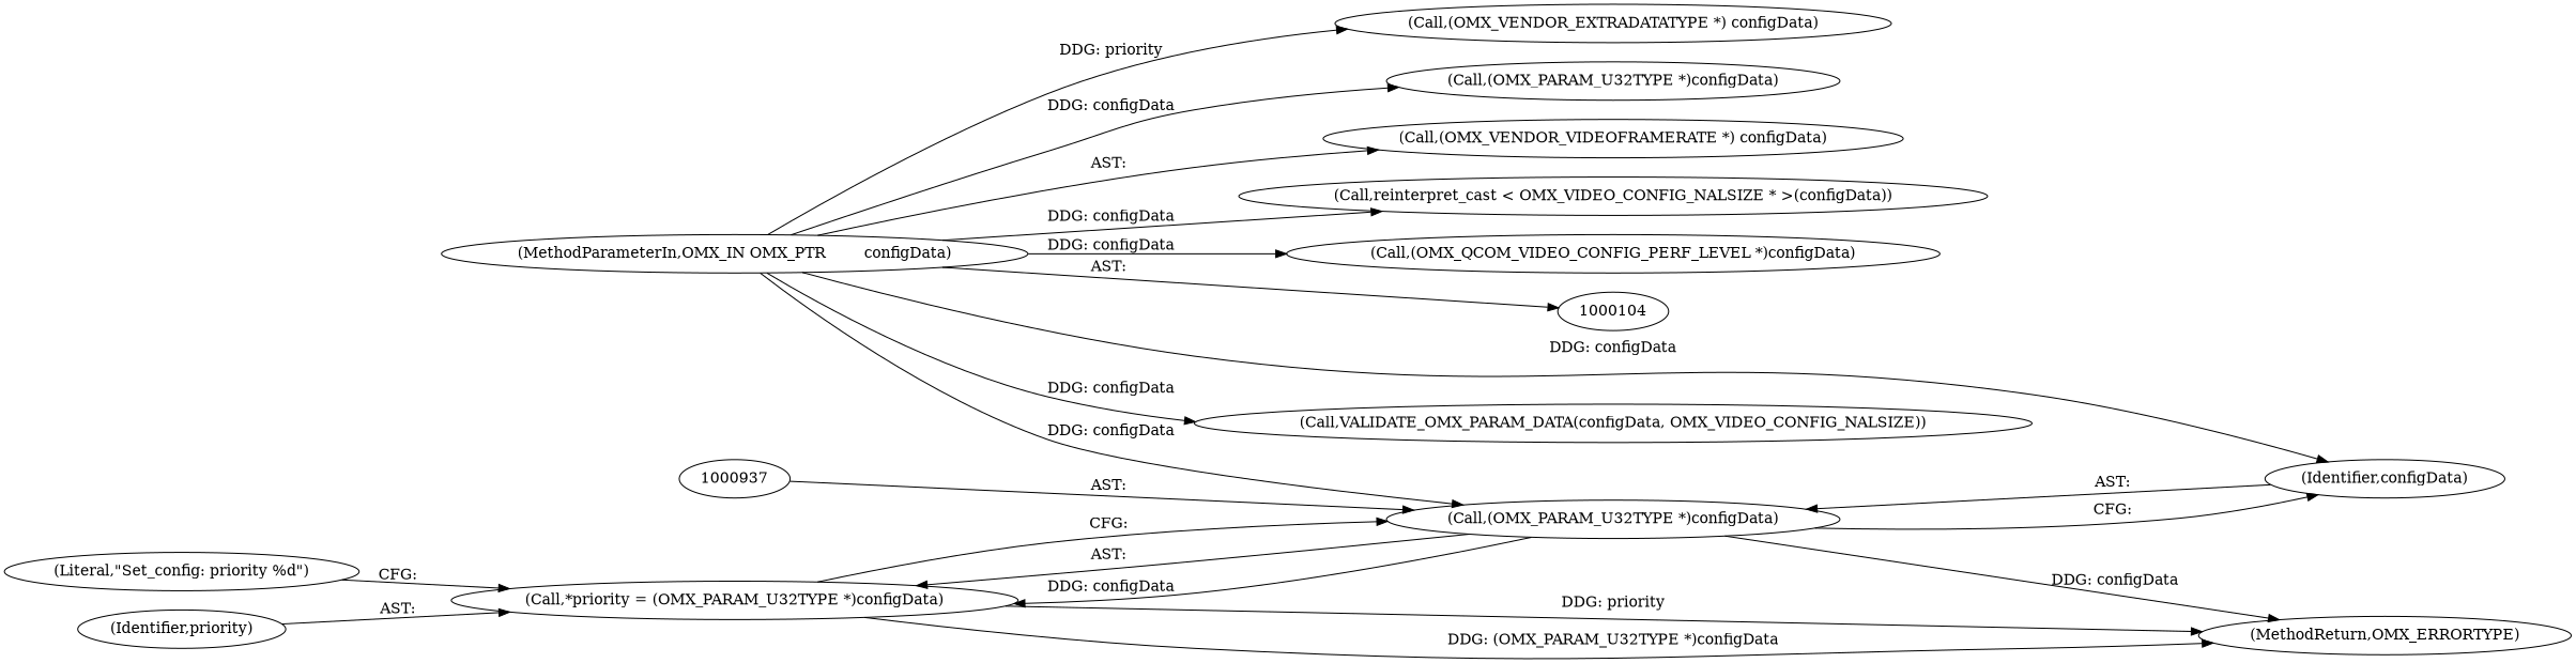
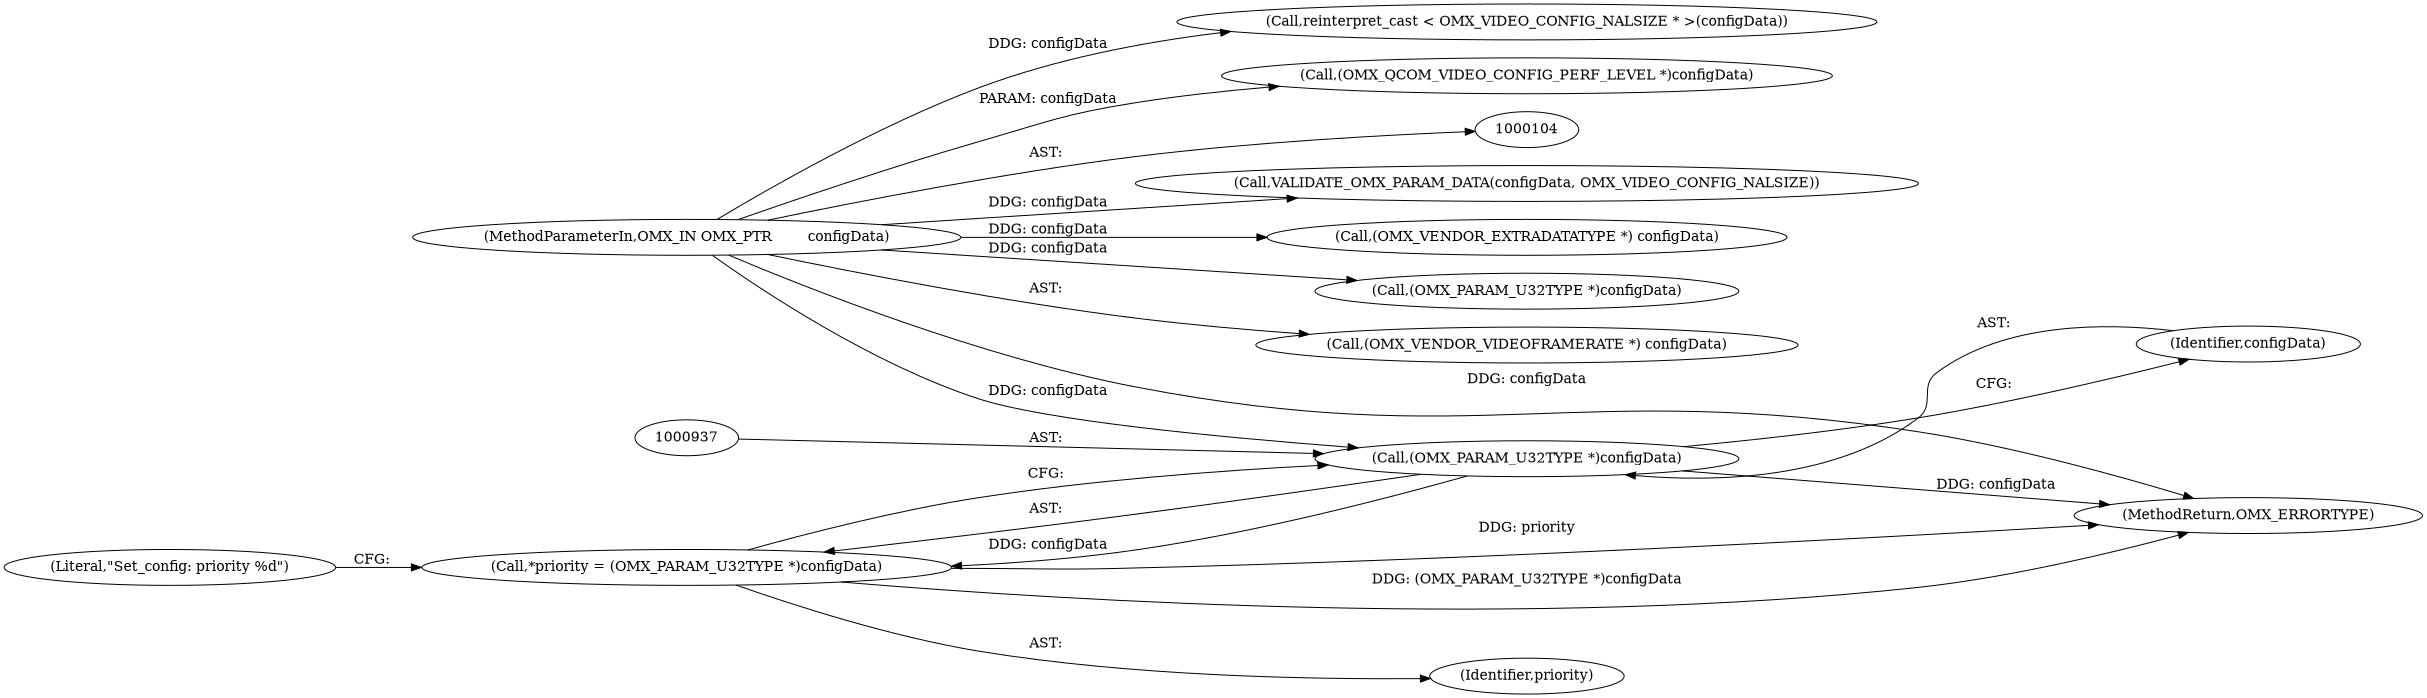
  digraph {
    rankdir=LR
    n1 [label="(Call,*priority = (OMX_PARAM_U32TYPE *)configData)"]
    n2 [label="(Call,(OMX_PARAM_U32TYPE *)configData)"]
    n3 [label="(MethodReturn,OMX_ERRORTYPE)"]
    n4 [label="(Identifier,configData)"]
    n5 [label="(MethodParameterIn,OMX_IN OMX_PTR        configData)"]
    n6 [label="(Call,VALIDATE_OMX_PARAM_DATA(configData, OMX_VIDEO_CONFIG_NALSIZE))"]
    n7 [label="(Call,(OMX_VENDOR_EXTRADATATYPE *) configData)"]
    n8 [label="(Call,(OMX_PARAM_U32TYPE *)configData)"]
    n9 [label="(Call,(OMX_VENDOR_VIDEOFRAMERATE *) configData)"]
    n10 [label="(Call,reinterpret_cast < OMX_VIDEO_CONFIG_NALSIZE * >(configData))"]
    n11 [label="(Call,(OMX_QCOM_VIDEO_CONFIG_PERF_LEVEL *)configData)"]
    1000104
    n13 [label="(Literal,\"Set_config: priority %d\")"]
    n14 [label="(Identifier,priority)"]
    1000937
    n1 -> n2 [label="CFG: "]
    n1 -> n3 [label="DDG: priority"]
    n1 -> n3 [label="DDG: (OMX_PARAM_U32TYPE *)configData"]
    n2 -> n1 [label="AST: "]
    n2 -> n1 [label="DDG: configData"]
    n2 -> n3 [label="DDG: configData"]
    n2 -> n4 [label="CFG: "]
    n4 -> n2 [label="AST: "]
    n5 -> n2 [label="DDG: configData"]
-   n5 -> n4 [label="DDG: configData"]
+   n5 -> n3 [label="DDG: configData"]
    n5 -> n6 [label="DDG: configData"]
-   n5 -> n7 [label="DDG: priority"]
+   n5 -> n7 [label="DDG: configData"]
    n5 -> n8 [label="DDG: configData"]
    n5 -> n9 [label="AST: "]
    n5 -> n10 [label="DDG: configData"]
-   n5 -> n11 [label="DDG: configData"]
+   n5 -> n11 [label="PARAM: configData"]
    n5 -> 1000104 [label="AST: "]
    n13 -> n1 [label="CFG: "]
-   n14 -> n1 [label="AST: "]
+   n1 -> n14 [label="AST: "]
    1000937 -> n2 [label="AST: "]
  }
